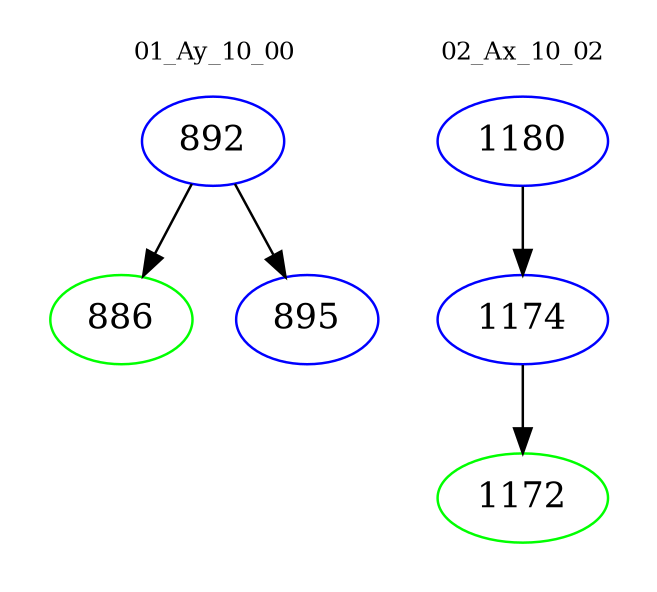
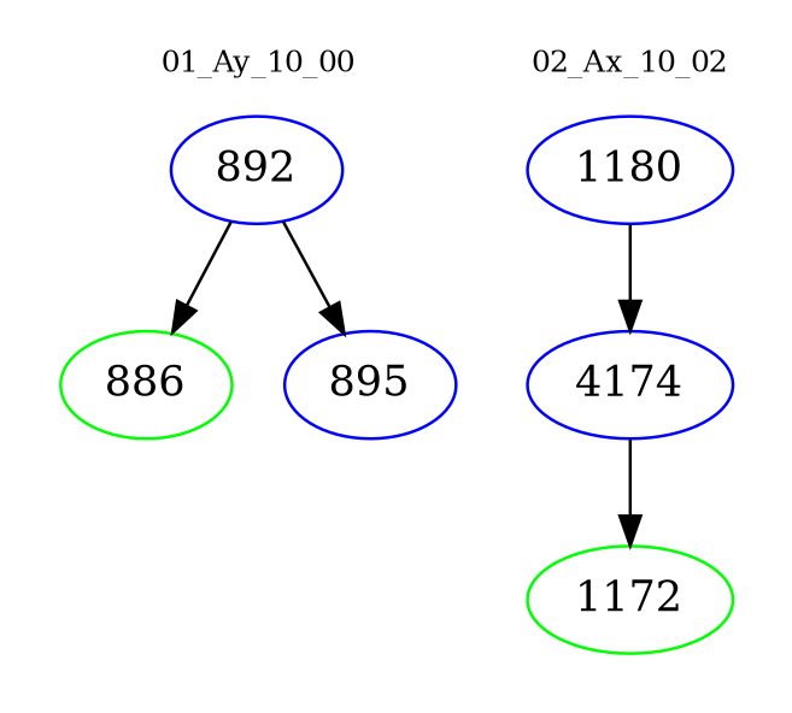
  digraph {
    fontname="DejaVu Serif"
    node [color=blue fontname="DejaVu Serif"]
    edge [color=black fontname="DejaVu Serif"]
    n1 [label=892]
    n2 [color=green label=886]
    n3 [label=895]
-   n4 [label=1174]
+   n4 [label=4174]
    n5 [color=green label=1172]
    n6 [label=1180]
    subgraph cluster_1 {
      color=white
      fontsize=10
      label="01_Ay_10_00"
      n1
      n2
      n3
    }
    subgraph cluster_2 {
      color=white
      fontsize=10
      label="02_Ax_10_02"
      n4
      n5
      n6
    }
    n1 -> n2
    n1 -> n3
    n4 -> n5
    n6 -> n4
  }
